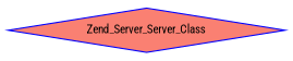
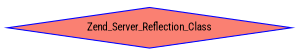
  digraph {
    rankdir=TB
    fontname="Roboto Condensed"
-   n1 [color=blue fillcolor=salmon fontname="Roboto Condensed" fontsize=10 height=0.2 label=Zend_Server_Server_Class shape=diamond style=filled width=0.4]
+   n1 [color=blue fillcolor=salmon fontname="Roboto Condensed" fontsize=10 height=0.2 label=Zend_Server_Reflection_Class shape=diamond style=filled width=0.4]
  }
